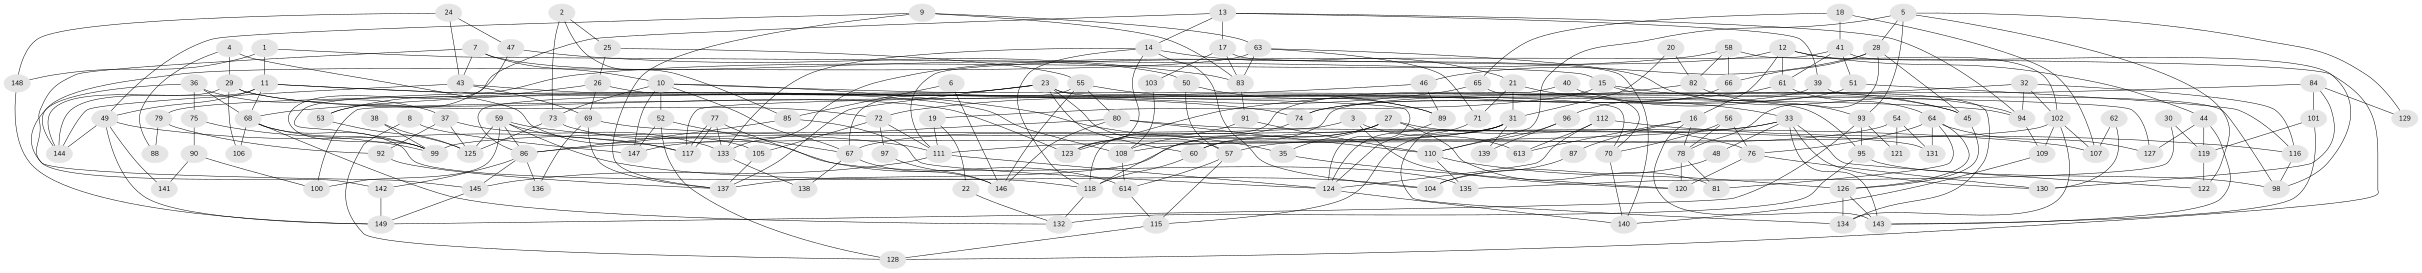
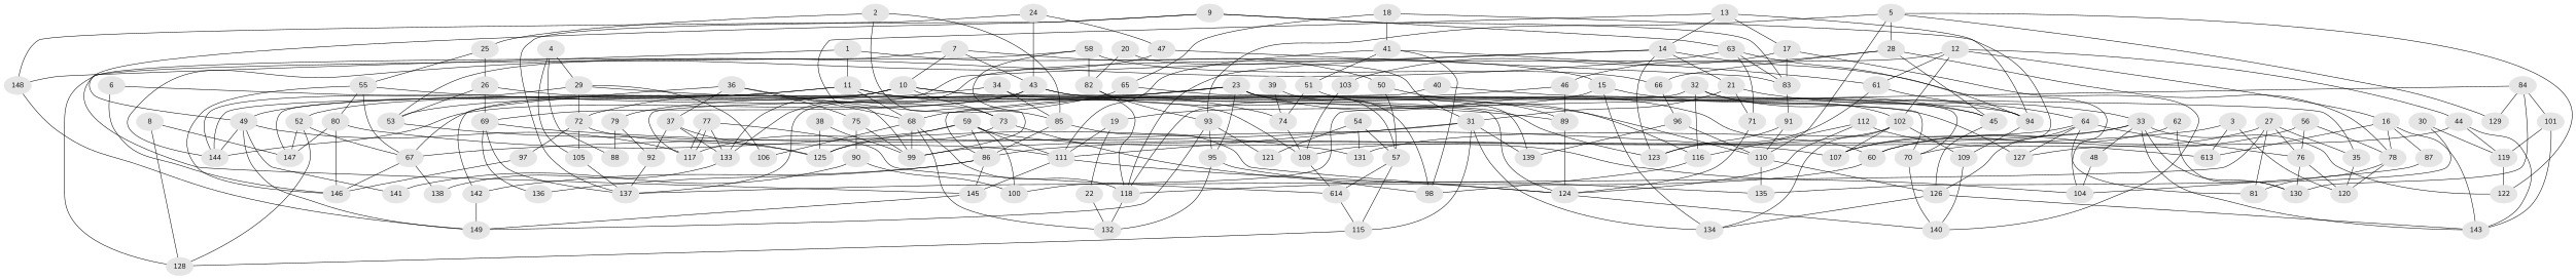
  graph {
    fontname=Nunito
    node [color=gray90 fontname=Nunito style=filled]
    edge [fontname=Nunito]
    1
    11
    15
    148
    49
    68
    74
    108
    144
    19
    45
    134
    149
    2
    25
    73
    85
    26
    55
    135
    125
    86
    124
    3
    99
    n26 [label=613]
    120
    4
    29
    88
    105
    123
    72
    106
    137
    5
    28
    93
    110
    122
    129
    78
    46
    66
    95
    121
    126
    6
    146
    7
    10
    43
    50
    145
    147
    35
    52
    67
    127
    94
    69
    57
    89
    8
    128
    9
    63
    83
    117
    141
    71
    91
    138
    118
    132
    n76 [label=614]
    12
    16
    44
    61
    102
    133
    87
    143
    119
    64
    107
    109
    13
    14
    17
    39
    21
    104
    103
    140
    98
    31
    33
    22
    111
    81
    18
    41
    65
    51
    70
    20
    82
    115
    139
    60
    48
    130
    23
    79
    92
    142
    136
    24
    47
    53
    80
    27
    76
    96
    97
    30
    32
    116
+   34
    36
    37
    75
    90
    38
    40
    54
    131
    56
    58
    59
    100
    62
    84
    101
    77
    112
    1 -- 11
    1 -- 15
    1 -- 148
    11 -- 49
    11 -- 68
    11 -- 74
    11 -- 108
    11 -- 144
    15 -- 19
    15 -- 45
    15 -- 134
    148 -- 149
    49 -- 144
    49 -- 149
    49 -- 117
    49 -- 141
    68 -- 99
    68 -- 106
    68 -- 118
    68 -- 132
    74 -- 108
    108 -- n76
    19 -- 22
    19 -- 111
    45 -- 126
    2 -- 25
    2 -- 73
    2 -- 85
    25 -- 26
    25 -- 55
    73 -- 135
    73 -- 125
    85 -- 86
    85 -- 124
    26 -- 124
    26 -- 69
    26 -- 53
    55 -- 146
    55 -- 67
    55 -- 89
    55 -- 80
    86 -- 145
    86 -- 142
    86 -- 136
    124 -- 140
    3 -- 99
    3 -- n26
    3 -- 120
    4 -- 29
    4 -- 88
    4 -- 105
    29 -- 144
    29 -- 123
    29 -- 72
    29 -- 106
    105 -- 137
    72 -- 105
    72 -- 111
    72 -- 97
    5 -- 28
    5 -- 93
    5 -- 110
    5 -- 122
    5 -- 129
    28 -- 45
    28 -- 78
    28 -- 46
    28 -- 66
    93 -- 149
    93 -- 95
    93 -- 121
    110 -- 135
    110 -- 126
    78 -- 120
    78 -- 81
    46 -- 68
    46 -- 89
    66 -- 96
    95 -- 132
    95 -- 98
    126 -- 134
    126 -- 143
    6 -- 85
    6 -- 146
    7 -- 10
    7 -- 43
    7 -- 50
    7 -- 145
    10 -- 73
    10 -- 147
    10 -- 35
    10 -- 52
    10 -- 67
    10 -- 127
    43 -- 144
-   80 -- 110
+   43 -- 110
    43 -- 94
    43 -- 69
    50 -- 57
    50 -- 89
    145 -- 149
    35 -- 120
    52 -- 147
    52 -- 67
    52 -- 128
    67 -- 146
    67 -- 138
    94 -- 109
    69 -- 137
    69 -- 107
    69 -- 136
    57 -- n76
    57 -- 115
    89 -- 124
    8 -- 147
    8 -- 128
    9 -- 49
    9 -- 137
    9 -- 63
    9 -- 83
    63 -- 144
    63 -- 94
    63 -- 83
    63 -- 71
    83 -- 91
    71 -- 124
    91 -- 123
    91 -- 110
    118 -- 132
    n76 -- 115
    12 -- 16
    12 -- 44
    12 -- 61
    12 -- 102
    12 -- 133
    16 -- n26
    16 -- 78
    16 -- 87
    16 -- 143
    44 -- 127
    44 -- 143
    44 -- 119
    61 -- 123
    61 -- 64
    102 -- 108
    102 -- 134
    102 -- 107
    102 -- 109
    133 -- 138
    87 -- 104
    119 -- 122
    64 -- 126
    64 -- 127
    64 -- 81
    64 -- 76
    64 -- 131
    109 -- 140
    13 -- 99
    13 -- 94
    13 -- 14
    13 -- 17
-   13 -- 39
    14 -- 123
    14 -- 118
    14 -- 133
    14 -- 21
    14 -- 104
    17 -- 83
    17 -- 103
    17 -- 140
    39 -- 74
    39 -- 98
    21 -- 71
    21 -- 31
    21 -- 33
    103 -- 108
    31 -- 134
    31 -- 67
    31 -- 111
    31 -- 115
    31 -- 139
    33 -- 86
    33 -- 122
    33 -- 143
    33 -- 60
    33 -- 48
    33 -- 130
    22 -- 132
    111 -- 124
    111 -- 145
    18 -- 107
    18 -- 41
    18 -- 65
    41 -- 61
    41 -- 98
    41 -- 111
    41 -- 51
    65 -- 72
    65 -- 70
    51 -- 74
    51 -- 116
    70 -- 140
    20 -- 31
    20 -- 82
    82 -- 93
    82 -- 118
    115 -- 128
    60 -- 118
    48 -- 104
    23 -- 86
    23 -- 137
    23 -- 95
    23 -- 57
    23 -- 70
    23 -- 60
    23 -- 79
    79 -- 88
    79 -- 92
    92 -- 137
    142 -- 149
    24 -- 148
    24 -- 43
    24 -- 47
    47 -- 83
    47 -- 53
    53 -- 125
    80 -- 146
    80 -- 147
    80 -- 131
    27 -- 137
    27 -- 35
    27 -- 81
    27 -- 60
    27 -- 76
    76 -- 120
    76 -- 130
    96 -- 110
    96 -- 139
    97 -- 146
    30 -- 135
    30 -- 119
    32 -- 94
    32 -- 118
    32 -- 102
    32 -- 116
    116 -- 98
+   34 -- 85
+   34 -- 139
+   34 -- 53
    36 -- 68
    36 -- 142
    36 -- 37
    36 -- 75
    37 -- 125
    37 -- 133
    37 -- 92
    75 -- 99
    75 -- 90
    90 -- 141
    90 -- 100
    38 -- 125
    38 -- 99
    40 -- 45
    40 -- 117
    54 -- 121
    54 -- 57
    54 -- 131
    56 -- 78
    56 -- 70
    56 -- 76
    58 -- 99
    58 -- 66
    58 -- 128
    58 -- 82
    59 -- 125
    59 -- 86
    59 -- 117
    59 -- 104
    59 -- 111
    59 -- 100
    62 -- 107
    62 -- 130
    84 -- 129
    84 -- 130
    84 -- 100
    84 -- 101
    101 -- 143
    101 -- 119
    77 -- 117
    77 -- 117
    77 -- n76
    77 -- 133
    112 -- 124
    112 -- n26
    112 -- 116
  }
